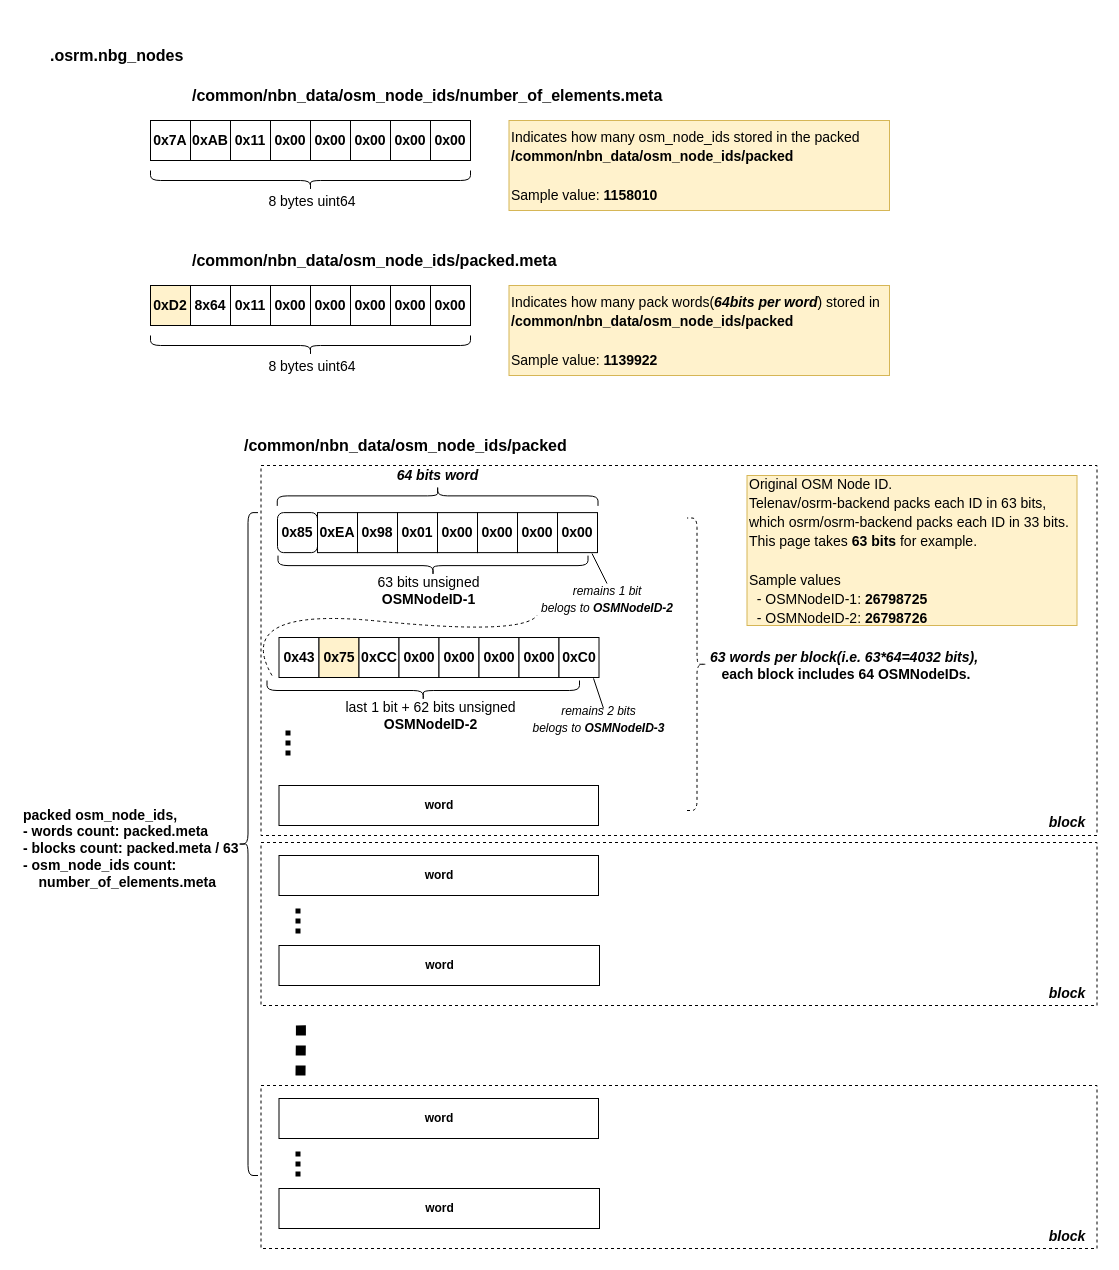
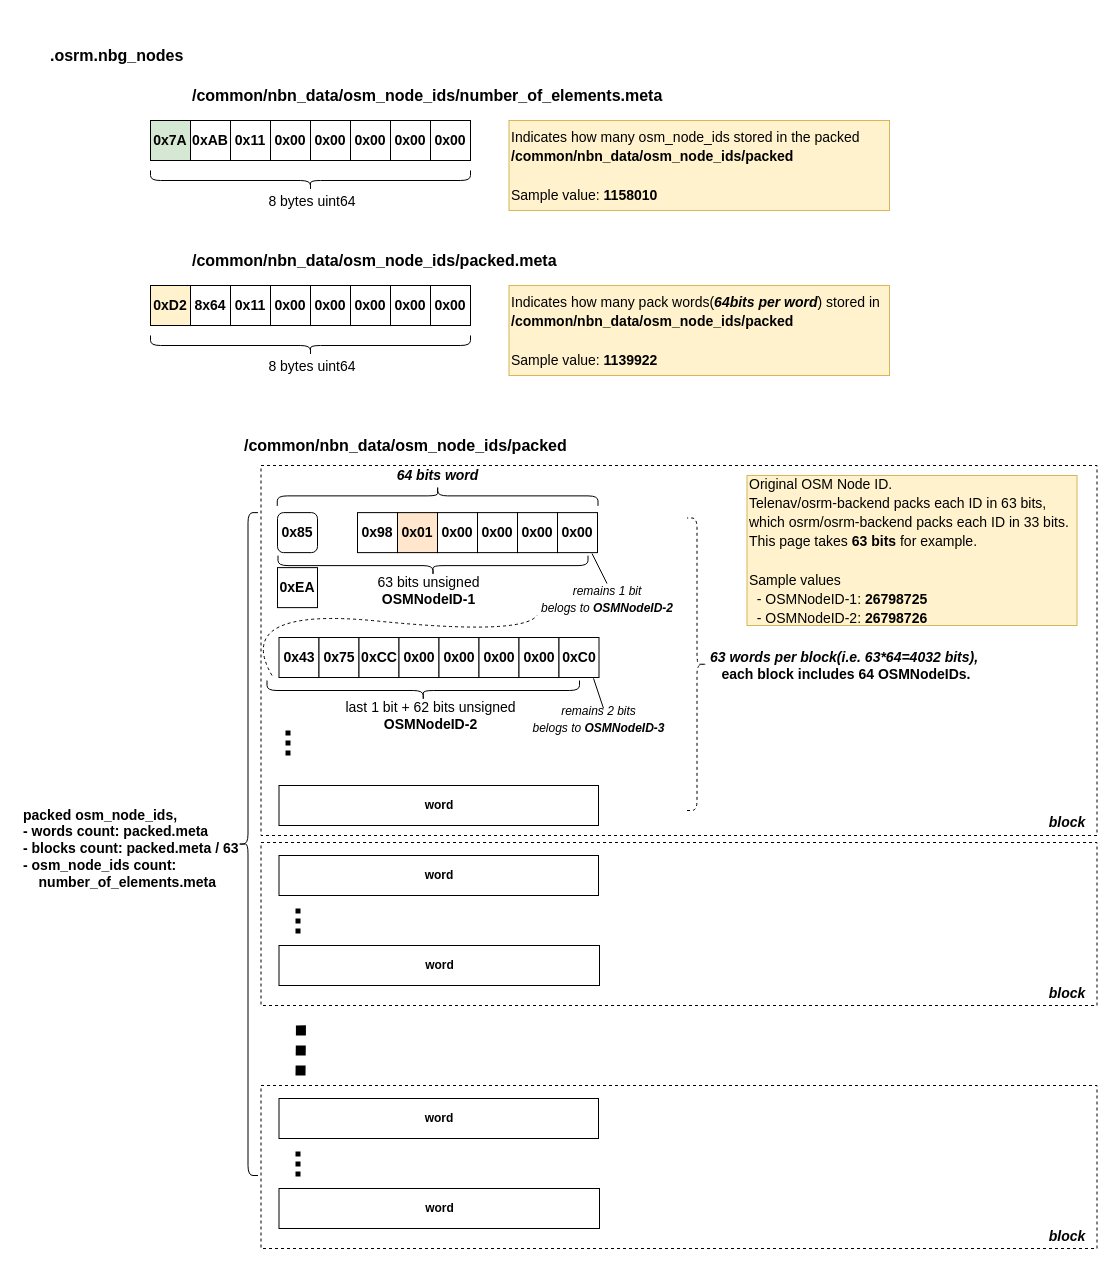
  <mxCell id="0" />
  <mxCell id="1" parent="0" />
  <mxCell id="2" value="" style="rounded=0;whiteSpace=wrap;html=1;align=left;dashed=1;" vertex="1" parent="1"><mxGeometry x="260.5" y="842" width="836" height="163" as="geometry" /></mxCell>
  <mxCell id="3" value="" style="rounded=0;whiteSpace=wrap;html=1;align=right;dashed=1;" vertex="1" parent="1"><mxGeometry x="260.5" y="465" width="836" height="370" as="geometry" /></mxCell>
- <mxCell id="4" value="0x7A" style="rounded=0;whiteSpace=wrap;html=1;fontStyle=1;fontSize=14;" parent="1" vertex="1"><mxGeometry x="150" y="120" width="40" height="40" as="geometry" /></mxCell>
+ <mxCell id="4" value="0x7A" style="rounded=0;whiteSpace=wrap;html=1;fontStyle=1;fontSize=14;fillColor=#d5e8d4;" parent="1" vertex="1"><mxGeometry x="150" y="120" width="40" height="40" as="geometry" /></mxCell>
  <mxCell id="5" value="0xAB" style="rounded=0;whiteSpace=wrap;html=1;fontStyle=1;fontSize=14;" parent="1" vertex="1"><mxGeometry x="190" y="120" width="40" height="40" as="geometry" /></mxCell>
  <mxCell id="6" value="0x11" style="rounded=0;whiteSpace=wrap;html=1;fontStyle=1;fontSize=14;" parent="1" vertex="1"><mxGeometry x="230" y="120" width="40" height="40" as="geometry" /></mxCell>
  <mxCell id="7" value="0x00" style="rounded=0;whiteSpace=wrap;html=1;fontStyle=1;fontSize=14;" parent="1" vertex="1"><mxGeometry x="270" y="120" width="40" height="40" as="geometry" /></mxCell>
  <mxCell id="8" value="0x00" style="rounded=0;whiteSpace=wrap;html=1;fontStyle=1;fontSize=14;" parent="1" vertex="1"><mxGeometry x="310" y="120" width="40" height="40" as="geometry" /></mxCell>
  <mxCell id="9" value="0x00" style="rounded=0;whiteSpace=wrap;html=1;fontStyle=1;fontSize=14;" parent="1" vertex="1"><mxGeometry x="350" y="120" width="40" height="40" as="geometry" /></mxCell>
  <mxCell id="10" value="0x00" style="rounded=0;whiteSpace=wrap;html=1;fontStyle=1;fontSize=14;" parent="1" vertex="1"><mxGeometry x="390" y="120" width="40" height="40" as="geometry" /></mxCell>
  <mxCell id="11" value="0x00" style="rounded=0;whiteSpace=wrap;html=1;fontStyle=1;fontSize=14;" parent="1" vertex="1"><mxGeometry x="430" y="120" width="40" height="40" as="geometry" /></mxCell>
  <mxCell id="12" value="" style="shape=curlyBracket;whiteSpace=wrap;html=1;rounded=1;fontSize=14;rotation=-90;" parent="1" vertex="1"><mxGeometry x="300" y="20" width="20" height="320" as="geometry" /></mxCell>
  <mxCell id="13" value="8 bytes uint64" style="text;html=1;strokeColor=none;fillColor=none;align=center;verticalAlign=middle;whiteSpace=wrap;rounded=0;fontSize=14;" parent="1" vertex="1"><mxGeometry x="230" y="191" width="164" height="20" as="geometry" /></mxCell>
  <mxCell id="14" value=".osrm.nbg_nodes" style="text;html=1;strokeColor=none;fillColor=none;align=left;verticalAlign=middle;whiteSpace=wrap;rounded=0;fontSize=16;fontStyle=1" parent="1" vertex="1"><mxGeometry x="48" y="45" width="245" height="20" as="geometry" /></mxCell>
  <mxCell id="15" value="/common/nbn_data/osm_node_ids/number_of_elements.meta" style="text;html=1;strokeColor=none;fillColor=none;align=left;verticalAlign=middle;whiteSpace=wrap;rounded=0;fontSize=16;fontStyle=1" parent="1" vertex="1"><mxGeometry x="190" y="85" width="245" height="20" as="geometry" /></mxCell>
  <mxCell id="16" value="&lt;font&gt;&lt;span style=&quot;font-size: 14px ; font-weight: normal&quot;&gt;Indicates how many osm_node_ids stored in the packed&amp;nbsp;&amp;nbsp;&lt;br&gt;&lt;/span&gt;&lt;span style=&quot;font-size: 14px&quot;&gt;/common/nbn_data/osm_node_ids/packed&lt;br&gt;&lt;/span&gt;&lt;br&gt;&lt;span style=&quot;font-size: 14px ; font-weight: 400 ; text-align: center&quot;&gt;Sample value:&amp;nbsp;&lt;/span&gt;&lt;b style=&quot;font-size: 14px ; text-align: center&quot;&gt;1158010&lt;/b&gt;&lt;br&gt;&lt;/font&gt;" style="text;html=1;strokeColor=#d6b656;fillColor=#fff2cc;align=left;verticalAlign=middle;whiteSpace=wrap;rounded=0;fontSize=16;fontStyle=1" parent="1" vertex="1"><mxGeometry x="508.5" y="120" width="380.5" height="90" as="geometry" /></mxCell>
  <mxCell id="17" value="/common/nbn_data/osm_node_ids/packed" style="text;html=1;strokeColor=none;fillColor=none;align=left;verticalAlign=middle;whiteSpace=wrap;rounded=0;fontSize=16;fontStyle=1" parent="1" vertex="1"><mxGeometry x="242" y="435.12" width="245" height="20" as="geometry" /></mxCell>
  <mxCell id="18" value="0x85" style="whiteSpace=wrap;html=1;fontStyle=1;fontSize=14;rounded=1;" parent="1" vertex="1"><mxGeometry x="277" y="512.12" width="40" height="40" as="geometry" /></mxCell>
- <mxCell id="19" value="0xEA" style="rounded=0;whiteSpace=wrap;html=1;fontStyle=1;fontSize=14;" parent="1" vertex="1"><mxGeometry x="317" y="512.12" width="40" height="40" as="geometry" /></mxCell>
+ <mxCell id="19" value="0xEA" style="rounded=0;whiteSpace=wrap;html=1;fontStyle=1;fontSize=14;" parent="1" vertex="1"><mxGeometry x="277" y="567.12" width="40" height="40" as="geometry" /></mxCell>
  <mxCell id="20" value="0x98" style="rounded=0;whiteSpace=wrap;html=1;fontStyle=1;fontSize=14;" parent="1" vertex="1"><mxGeometry x="357" y="512.12" width="40" height="40" as="geometry" /></mxCell>
- <mxCell id="21" value="0x01" style="rounded=0;whiteSpace=wrap;html=1;fontStyle=1;fontSize=14;" parent="1" vertex="1"><mxGeometry x="397" y="512.12" width="40" height="40" as="geometry" /></mxCell>
+ <mxCell id="21" value="0x01" style="rounded=0;whiteSpace=wrap;html=1;fontStyle=1;fontSize=14;fillColor=#ffe6cc;" parent="1" vertex="1"><mxGeometry x="397" y="512.12" width="40" height="40" as="geometry" /></mxCell>
  <mxCell id="22" value="0x00" style="rounded=0;whiteSpace=wrap;html=1;fontStyle=1;fontSize=14;" parent="1" vertex="1"><mxGeometry x="437" y="512.12" width="40" height="40" as="geometry" /></mxCell>
  <mxCell id="23" value="0x00" style="rounded=0;whiteSpace=wrap;html=1;fontStyle=1;fontSize=14;" parent="1" vertex="1"><mxGeometry x="477" y="512.12" width="40" height="40" as="geometry" /></mxCell>
  <mxCell id="24" value="0x00" style="rounded=0;whiteSpace=wrap;html=1;fontStyle=1;fontSize=14;" parent="1" vertex="1"><mxGeometry x="517" y="512.12" width="40" height="40" as="geometry" /></mxCell>
  <mxCell id="25" value="0x00" style="rounded=0;whiteSpace=wrap;html=1;fontStyle=1;fontSize=14;" parent="1" vertex="1"><mxGeometry x="557" y="512.12" width="40" height="40" as="geometry" /></mxCell>
  <mxCell id="26" value="" style="shape=curlyBracket;whiteSpace=wrap;html=1;rounded=1;fontSize=14;rotation=-90;" parent="1" vertex="1"><mxGeometry x="422.5" y="410.12" width="20" height="310" as="geometry" /></mxCell>
  <mxCell id="27" value="63 bits unsigned&lt;br&gt;&lt;b&gt;OSMNodeID-1&lt;/b&gt;&lt;b&gt;&lt;br&gt;&lt;/b&gt;" style="text;html=1;strokeColor=none;fillColor=none;align=center;verticalAlign=middle;whiteSpace=wrap;rounded=0;fontSize=14;" parent="1" vertex="1"><mxGeometry x="329" y="562.12" width="199" height="55" as="geometry" /></mxCell>
  <mxCell id="28" value="&lt;span style=&quot;font-size: 14px ; font-weight: 400&quot;&gt;Original OSM Node ID&lt;/span&gt;&lt;span style=&quot;font-size: 14px ; font-weight: 400&quot;&gt;.&lt;br&gt;&lt;/span&gt;&lt;span style=&quot;font-size: 14px ; font-weight: 400&quot;&gt;Telenav/osrm-backend packs each ID in 63 bits, &lt;br&gt;which osrm/osrm-backend packs each ID in 33 bits. &lt;br&gt;This page takes&amp;nbsp;&lt;/span&gt;&lt;span style=&quot;font-size: 14px&quot;&gt;63 bits&lt;/span&gt;&lt;span style=&quot;font-size: 14px ; font-weight: 400&quot;&gt; for example.&lt;br&gt;&lt;br&gt;Sample values&lt;br&gt;&amp;nbsp; - OSMNodeID-1: &lt;/span&gt;&lt;span style=&quot;font-size: 14px&quot;&gt;26798725&lt;br&gt;&lt;span style=&quot;font-weight: 400&quot;&gt;&amp;nbsp; -&amp;nbsp;&lt;/span&gt;&lt;/span&gt;&lt;span style=&quot;font-size: 14px ; font-weight: 400&quot;&gt;OSMNodeID-2&lt;/span&gt;&lt;span style=&quot;font-size: 14px&quot;&gt;&lt;span style=&quot;font-weight: 400&quot;&gt;: &lt;/span&gt;26798726&lt;/span&gt;&lt;span style=&quot;font-size: 14px ; font-weight: 400&quot;&gt;&lt;br&gt;&lt;/span&gt;" style="text;html=1;strokeColor=#d6b656;fillColor=#fff2cc;align=left;verticalAlign=middle;whiteSpace=wrap;rounded=0;fontSize=16;fontStyle=1" parent="1" vertex="1"><mxGeometry x="746.5" y="475" width="330" height="150" as="geometry" /></mxCell>
  <mxCell id="29" value="" style="shape=curlyBracket;whiteSpace=wrap;html=1;rounded=1;fontSize=14;rotation=0;" parent="1" vertex="1"><mxGeometry x="237.5" y="512.12" width="20" height="662.88" as="geometry" /></mxCell>
  <mxCell id="30" value="&lt;b&gt;word&lt;/b&gt;" style="rounded=0;whiteSpace=wrap;html=1;" parent="1" vertex="1"><mxGeometry x="278.5" y="785" width="319.5" height="40" as="geometry" /></mxCell>
  <mxCell id="31" value="&lt;b style=&quot;white-space: normal&quot;&gt;word&lt;/b&gt;" style="rounded=0;whiteSpace=wrap;html=1;" parent="1" vertex="1"><mxGeometry x="278.5" y="855" width="319.5" height="40" as="geometry" /></mxCell>
  <mxCell id="32" value="" style="endArrow=none;dashed=1;html=1;strokeWidth=10;strokeColor=#000000;rounded=1;dashPattern=1 1;" parent="1" edge="1"><mxGeometry width="50" height="50" relative="1" as="geometry"><mxPoint x="300" y="1075" as="sourcePoint" /><mxPoint x="300" y="1015" as="targetPoint" /><Array as="points"><mxPoint x="300.5" y="1025" /></Array></mxGeometry></mxCell>
  <mxCell id="33" value="&lt;b&gt;packed osm_node_ids,&amp;nbsp;&lt;br&gt;- words count: packed.meta&lt;br&gt;- blocks count:&amp;nbsp;&lt;/b&gt;&lt;b&gt;packed.meta / 63&lt;br&gt;&lt;/b&gt;&lt;b&gt;- osm_node_ids count: &lt;br&gt;&amp;nbsp; &amp;nbsp; number_of_elements.meta&lt;br&gt;&lt;/b&gt;" style="text;html=1;strokeColor=none;fillColor=none;align=left;verticalAlign=middle;whiteSpace=wrap;rounded=0;fontSize=14;" parent="1" vertex="1"><mxGeometry x="20.5" y="815" width="300" height="65" as="geometry" /></mxCell>
  <mxCell id="34" value="&lt;b style=&quot;white-space: normal&quot;&gt;word&lt;/b&gt;" style="rounded=0;whiteSpace=wrap;html=1;" parent="1" vertex="1"><mxGeometry x="278.5" y="945" width="320.5" height="40" as="geometry" /></mxCell>
  <mxCell id="35" value="0xD2" style="rounded=0;whiteSpace=wrap;html=1;fontStyle=1;fontSize=14;fillColor=#fff2cc;" vertex="1" parent="1"><mxGeometry x="150" y="285" width="40" height="40" as="geometry" /></mxCell>
  <mxCell id="36" value="8x64" style="rounded=0;whiteSpace=wrap;html=1;fontStyle=1;fontSize=14;" vertex="1" parent="1"><mxGeometry x="190" y="285" width="40" height="40" as="geometry" /></mxCell>
  <mxCell id="37" value="0x11" style="rounded=0;whiteSpace=wrap;html=1;fontStyle=1;fontSize=14;" vertex="1" parent="1"><mxGeometry x="230" y="285" width="40" height="40" as="geometry" /></mxCell>
  <mxCell id="38" value="0x00" style="rounded=0;whiteSpace=wrap;html=1;fontStyle=1;fontSize=14;" vertex="1" parent="1"><mxGeometry x="270" y="285" width="40" height="40" as="geometry" /></mxCell>
  <mxCell id="39" value="0x00" style="rounded=0;whiteSpace=wrap;html=1;fontStyle=1;fontSize=14;" vertex="1" parent="1"><mxGeometry x="310" y="285" width="40" height="40" as="geometry" /></mxCell>
  <mxCell id="40" value="0x00" style="rounded=0;whiteSpace=wrap;html=1;fontStyle=1;fontSize=14;" vertex="1" parent="1"><mxGeometry x="350" y="285" width="40" height="40" as="geometry" /></mxCell>
  <mxCell id="41" value="0x00" style="rounded=0;whiteSpace=wrap;html=1;fontStyle=1;fontSize=14;" vertex="1" parent="1"><mxGeometry x="390" y="285" width="40" height="40" as="geometry" /></mxCell>
  <mxCell id="42" value="0x00" style="rounded=0;whiteSpace=wrap;html=1;fontStyle=1;fontSize=14;" vertex="1" parent="1"><mxGeometry x="430" y="285" width="40" height="40" as="geometry" /></mxCell>
  <mxCell id="43" value="" style="shape=curlyBracket;whiteSpace=wrap;html=1;rounded=1;fontSize=14;rotation=-90;" vertex="1" parent="1"><mxGeometry x="300" y="185" width="20" height="320" as="geometry" /></mxCell>
  <mxCell id="44" value="8 bytes uint64" style="text;html=1;strokeColor=none;fillColor=none;align=center;verticalAlign=middle;whiteSpace=wrap;rounded=0;fontSize=14;" vertex="1" parent="1"><mxGeometry x="230" y="356" width="164" height="20" as="geometry" /></mxCell>
  <mxCell id="45" value="/common/nbn_data/osm_node_ids/packed.meta" style="text;html=1;strokeColor=none;fillColor=none;align=left;verticalAlign=middle;whiteSpace=wrap;rounded=0;fontSize=16;fontStyle=1" vertex="1" parent="1"><mxGeometry x="190" y="250" width="245" height="20" as="geometry" /></mxCell>
  <mxCell id="46" value="&lt;font&gt;&lt;span style=&quot;font-size: 14px ; font-weight: normal&quot;&gt;Indicates how many pack words(&lt;/span&gt;&lt;span style=&quot;font-size: 14px&quot;&gt;&lt;i&gt;64bits per word&lt;/i&gt;&lt;/span&gt;&lt;span style=&quot;font-size: 14px ; font-weight: normal&quot;&gt;) stored in &lt;br&gt;&lt;/span&gt;&lt;span style=&quot;font-size: 14px&quot;&gt;/common/nbn_data/osm_node_ids/packed&lt;br&gt;&lt;/span&gt;&lt;br&gt;&lt;span style=&quot;font-size: 14px ; font-weight: 400 ; text-align: center&quot;&gt;Sample value:&amp;nbsp;&lt;/span&gt;&lt;b style=&quot;font-size: 14px ; text-align: center&quot;&gt;1139922&lt;/b&gt;&lt;br&gt;&lt;/font&gt;" style="text;html=1;strokeColor=#d6b656;fillColor=#fff2cc;align=left;verticalAlign=middle;whiteSpace=wrap;rounded=0;fontSize=16;fontStyle=1" vertex="1" parent="1"><mxGeometry x="508.5" y="285" width="380.5" height="90" as="geometry" /></mxCell>
  <mxCell id="47" value="&lt;b&gt;&lt;i&gt;64 bits word&lt;/i&gt;&lt;br&gt;&lt;/b&gt;" style="text;html=1;strokeColor=none;fillColor=none;align=center;verticalAlign=middle;whiteSpace=wrap;rounded=0;fontSize=14;" vertex="1" parent="1"><mxGeometry x="338.25" y="447.12" width="199" height="55" as="geometry" /></mxCell>
  <mxCell id="48" value="" style="shape=curlyBracket;whiteSpace=wrap;html=1;rounded=1;align=left;rotation=90;" vertex="1" parent="1"><mxGeometry x="427.13" y="335" width="20" height="320.75" as="geometry" /></mxCell>
  <mxCell id="49" value="" style="endArrow=none;html=1;" edge="1" parent="1"><mxGeometry width="50" height="50" relative="1" as="geometry"><mxPoint x="606.5" y="583" as="sourcePoint" /><mxPoint x="591.5" y="553" as="targetPoint" /></mxGeometry></mxCell>
  <mxCell id="50" value="&lt;i&gt;&lt;font style=&quot;font-size: 12px&quot;&gt;remains 1 bit &lt;br&gt;belogs to &lt;b&gt;OSMNodeID-2&lt;/b&gt;&lt;/font&gt;&lt;/i&gt;" style="text;html=1;strokeColor=none;fillColor=none;align=center;verticalAlign=middle;whiteSpace=wrap;rounded=0;fontSize=14;" vertex="1" parent="1"><mxGeometry x="537.25" y="580" width="140" height="35" as="geometry" /></mxCell>
  <mxCell id="51" value="0x43" style="rounded=0;whiteSpace=wrap;html=1;fontStyle=1;fontSize=14;" vertex="1" parent="1"><mxGeometry x="278.5" y="637" width="40" height="40" as="geometry" /></mxCell>
- <mxCell id="52" value="0x75" style="rounded=0;whiteSpace=wrap;html=1;fontStyle=1;fontSize=14;fillColor=#fff2cc;" vertex="1" parent="1"><mxGeometry x="318.5" y="637" width="40" height="40" as="geometry" /></mxCell>
+ <mxCell id="52" value="0x75" style="rounded=0;whiteSpace=wrap;html=1;fontStyle=1;fontSize=14;" vertex="1" parent="1"><mxGeometry x="318.5" y="637" width="40" height="40" as="geometry" /></mxCell>
  <mxCell id="53" value="0xCC" style="rounded=0;whiteSpace=wrap;html=1;fontStyle=1;fontSize=14;" vertex="1" parent="1"><mxGeometry x="358.5" y="637" width="40" height="40" as="geometry" /></mxCell>
  <mxCell id="54" value="0x00" style="rounded=0;whiteSpace=wrap;html=1;fontStyle=1;fontSize=14;" vertex="1" parent="1"><mxGeometry x="398.5" y="637" width="40" height="40" as="geometry" /></mxCell>
  <mxCell id="55" value="0x00" style="rounded=0;whiteSpace=wrap;html=1;fontStyle=1;fontSize=14;" vertex="1" parent="1"><mxGeometry x="438.5" y="637" width="40" height="40" as="geometry" /></mxCell>
  <mxCell id="56" value="0x00" style="rounded=0;whiteSpace=wrap;html=1;fontStyle=1;fontSize=14;" vertex="1" parent="1"><mxGeometry x="478.5" y="637" width="40" height="40" as="geometry" /></mxCell>
  <mxCell id="57" value="0x00" style="rounded=0;whiteSpace=wrap;html=1;fontStyle=1;fontSize=14;" vertex="1" parent="1"><mxGeometry x="518.5" y="637" width="40" height="40" as="geometry" /></mxCell>
  <mxCell id="58" value="0xC0" style="rounded=0;whiteSpace=wrap;html=1;fontStyle=1;fontSize=14;" vertex="1" parent="1"><mxGeometry x="558.5" y="637" width="40" height="40" as="geometry" /></mxCell>
  <mxCell id="59" value="" style="shape=curlyBracket;whiteSpace=wrap;html=1;rounded=1;fontSize=14;rotation=-90;" vertex="1" parent="1"><mxGeometry x="412.75" y="533.75" width="20" height="312.5" as="geometry" /></mxCell>
  <mxCell id="60" value="last 1 bit + 62 bits unsigned&lt;br&gt;&lt;b&gt;OSMNodeID-2&lt;/b&gt;&lt;b&gt;&lt;br&gt;&lt;/b&gt;" style="text;html=1;strokeColor=none;fillColor=none;align=center;verticalAlign=middle;whiteSpace=wrap;rounded=0;fontSize=14;" vertex="1" parent="1"><mxGeometry x="330.5" y="687" width="199" height="55" as="geometry" /></mxCell>
  <mxCell id="61" value="" style="endArrow=none;html=1;" edge="1" parent="1"><mxGeometry width="50" height="50" relative="1" as="geometry"><mxPoint x="603" y="707.88" as="sourcePoint" /><mxPoint x="593" y="677.88" as="targetPoint" /></mxGeometry></mxCell>
  <mxCell id="62" value="&lt;i&gt;&lt;font style=&quot;font-size: 12px&quot;&gt;remains 2 bits&lt;br&gt;belogs to &lt;b&gt;OSMNodeID-3&lt;/b&gt;&lt;/font&gt;&lt;/i&gt;" style="text;html=1;strokeColor=none;fillColor=none;align=center;verticalAlign=middle;whiteSpace=wrap;rounded=0;fontSize=14;" vertex="1" parent="1"><mxGeometry x="518.75" y="698.06" width="158.5" height="40.12" as="geometry" /></mxCell>
  <mxCell id="63" value="" style="curved=1;endArrow=none;html=1;dashed=1;endFill=0;" edge="1" parent="1"><mxGeometry width="50" height="50" relative="1" as="geometry"><mxPoint x="271.5" y="675" as="sourcePoint" /><mxPoint x="536.5" y="615" as="targetPoint" /><Array as="points"><mxPoint x="231.5" y="606" /><mxPoint x="521.5" y="635" /></Array></mxGeometry></mxCell>
  <mxCell id="64" value="&lt;b&gt;&lt;i&gt;63 words per block(i.e. 63*64=4032 bits),&amp;nbsp;&lt;br&gt;&lt;/i&gt;each block includes 64 OSMNodeIDs.&lt;br&gt;&lt;/b&gt;" style="text;html=1;strokeColor=none;fillColor=none;align=center;verticalAlign=middle;whiteSpace=wrap;rounded=0;fontSize=14;" vertex="1" parent="1"><mxGeometry x="706.5" y="637" width="278" height="55" as="geometry" /></mxCell>
  <mxCell id="65" value="" style="shape=curlyBracket;whiteSpace=wrap;html=1;rounded=1;dashed=1;align=left;rotation=-180;" vertex="1" parent="1"><mxGeometry x="686.5" y="517.5" width="20" height="292.5" as="geometry" /></mxCell>
  <mxCell id="66" value="" style="endArrow=none;dashed=1;html=1;fontSize=9;strokeWidth=5;dashPattern=1 1;" edge="1" parent="1"><mxGeometry width="50" height="50" relative="1" as="geometry"><mxPoint x="287.5" y="755" as="sourcePoint" /><mxPoint x="287.5" y="725" as="targetPoint" /></mxGeometry></mxCell>
  <mxCell id="67" value="" style="endArrow=none;dashed=1;html=1;fontSize=9;strokeWidth=5;dashPattern=1 1;" edge="1" parent="1"><mxGeometry width="50" height="50" relative="1" as="geometry"><mxPoint x="297.5" y="933" as="sourcePoint" /><mxPoint x="297.5" y="903" as="targetPoint" /></mxGeometry></mxCell>
  <mxCell id="68" value="" style="rounded=0;whiteSpace=wrap;html=1;align=left;dashed=1;" vertex="1" parent="1"><mxGeometry x="260.5" y="1085" width="836" height="163" as="geometry" /></mxCell>
  <mxCell id="69" value="&lt;b style=&quot;white-space: normal&quot;&gt;word&lt;/b&gt;" style="rounded=0;whiteSpace=wrap;html=1;" vertex="1" parent="1"><mxGeometry x="278.5" y="1098" width="319.5" height="40" as="geometry" /></mxCell>
  <mxCell id="70" value="&lt;b style=&quot;white-space: normal&quot;&gt;word&lt;/b&gt;" style="rounded=0;whiteSpace=wrap;html=1;" vertex="1" parent="1"><mxGeometry x="278.5" y="1188" width="320.5" height="40" as="geometry" /></mxCell>
  <mxCell id="71" value="" style="endArrow=none;dashed=1;html=1;fontSize=9;strokeWidth=5;dashPattern=1 1;" edge="1" parent="1"><mxGeometry width="50" height="50" relative="1" as="geometry"><mxPoint x="297.5" y="1176" as="sourcePoint" /><mxPoint x="297.5" y="1146" as="targetPoint" /></mxGeometry></mxCell>
  <mxCell id="72" value="&lt;b&gt;&lt;i&gt;block&lt;/i&gt;&lt;br&gt;&lt;/b&gt;" style="text;html=1;strokeColor=none;fillColor=none;align=center;verticalAlign=middle;whiteSpace=wrap;rounded=0;fontSize=14;" vertex="1" parent="1"><mxGeometry x="1036.93" y="810" width="59.57" height="23.75" as="geometry" /></mxCell>
  <mxCell id="73" value="&lt;b&gt;&lt;i&gt;block&lt;/i&gt;&lt;br&gt;&lt;/b&gt;" style="text;html=1;strokeColor=none;fillColor=none;align=center;verticalAlign=middle;whiteSpace=wrap;rounded=0;fontSize=14;" vertex="1" parent="1"><mxGeometry x="1036.93" y="981.25" width="59.57" height="23.75" as="geometry" /></mxCell>
  <mxCell id="74" value="&lt;b&gt;&lt;i&gt;block&lt;/i&gt;&lt;br&gt;&lt;/b&gt;" style="text;html=1;strokeColor=none;fillColor=none;align=center;verticalAlign=middle;whiteSpace=wrap;rounded=0;fontSize=14;" vertex="1" parent="1"><mxGeometry x="1036.93" y="1224.25" width="59.57" height="23.75" as="geometry" /></mxCell>
